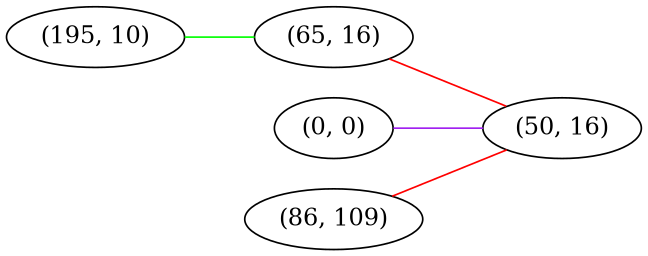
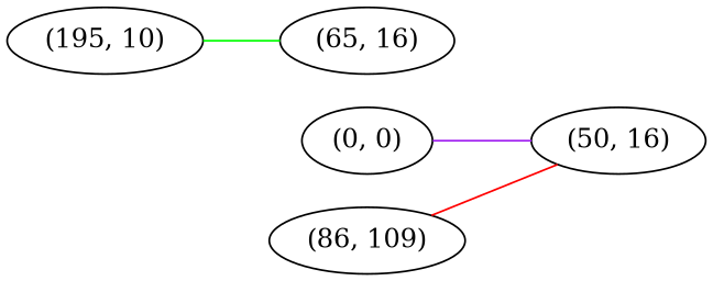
  graph {
    rankdir=LR
    edge [color=red weight=1]
    "(195, 10)"
    "(65, 16)"
    n3 [label="(50, 16)"]
    "(0, 0)"
    n5 [label="(86, 109)"]
    "(195, 10)" -- "(65, 16)" [color=green weight=2]
-   "(65, 16)" -- n3
    "(0, 0)" -- n3 [color=purple weight=4]
    n5 -- n3
  }
